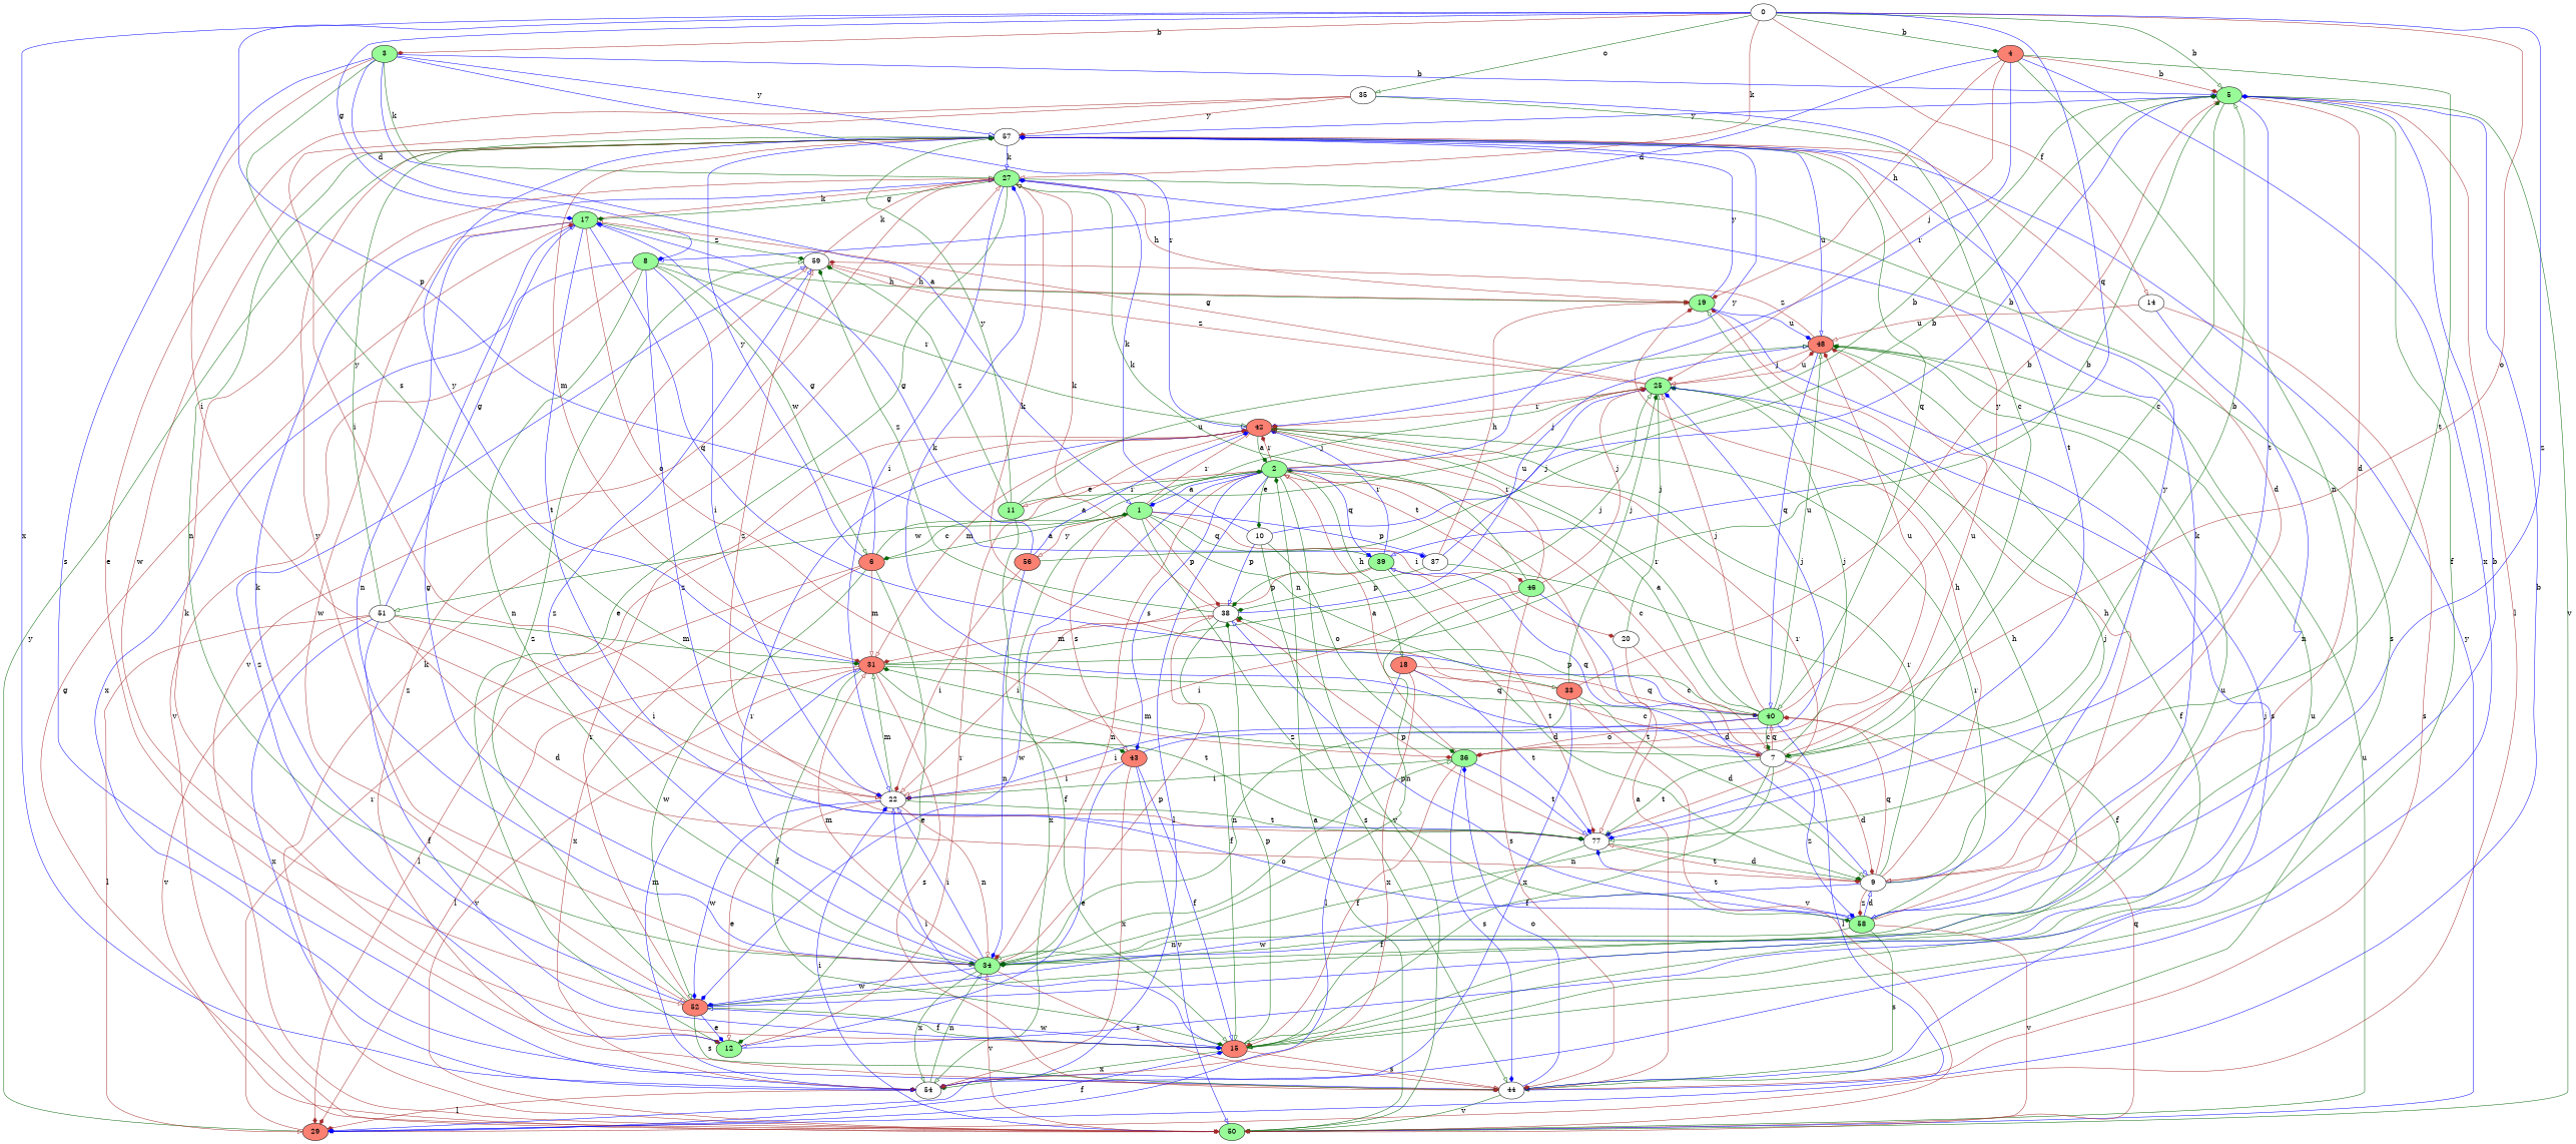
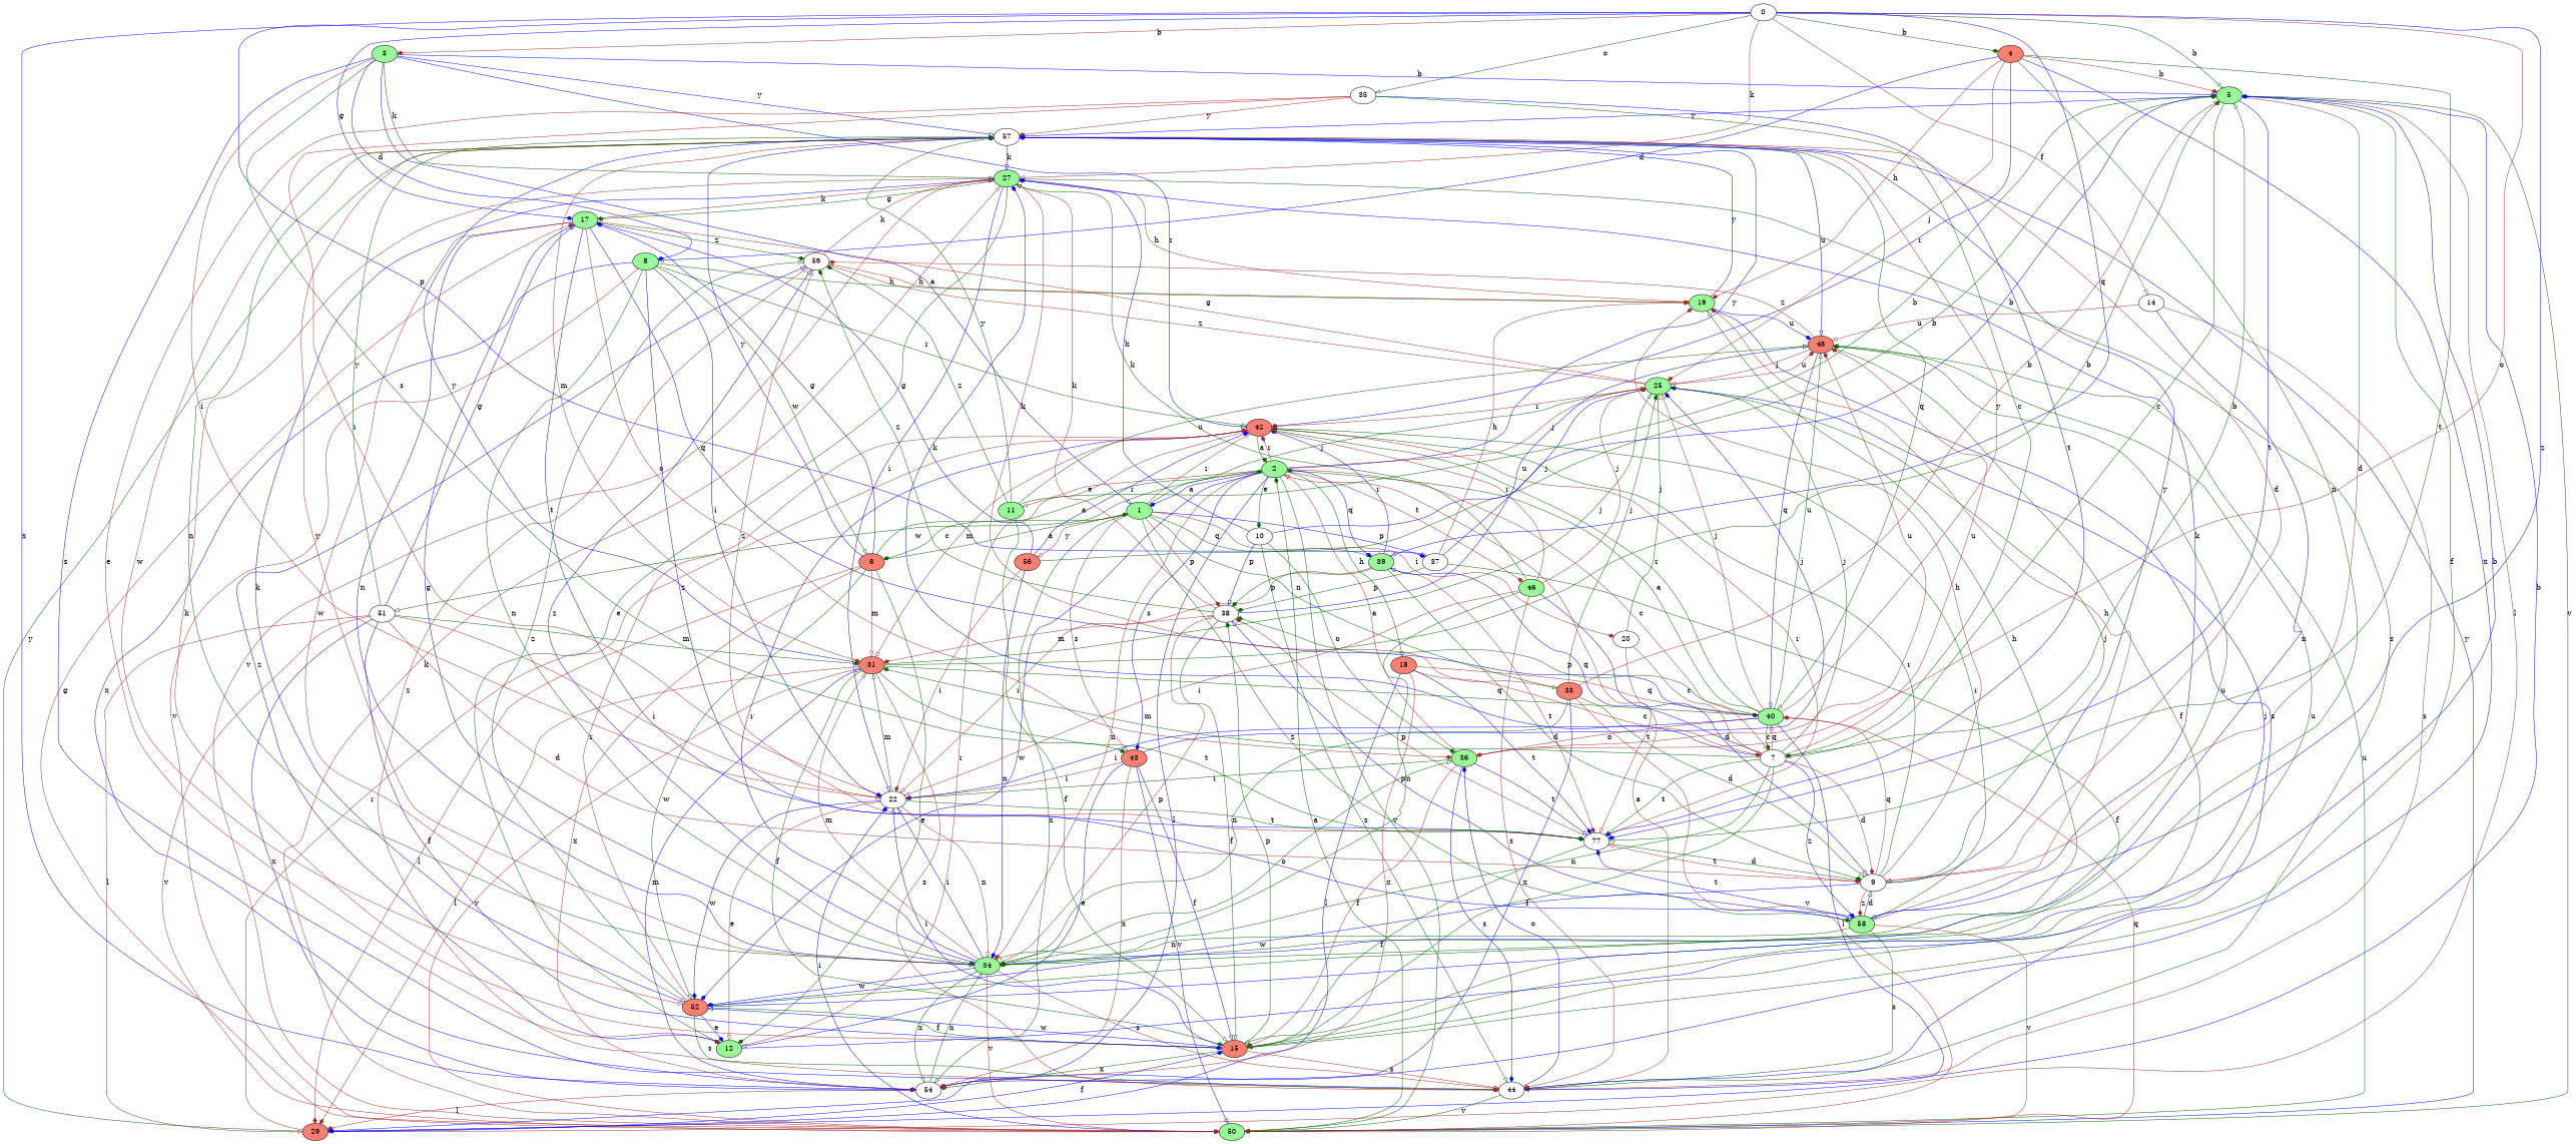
  strict digraph {
    node [fillcolor=palegreen style=filled]
    edge [arrowhead=onormal color=brown]
    0 [fillcolor=white]
    3
    4 [fillcolor=salmon]
    5
    14 [fillcolor=white]
    17
    27
    35 [fillcolor=white]
    36
    37 [fillcolor=white]
    39
    54 [fillcolor=white]
    58
    1
    42 [fillcolor=salmon]
    43 [fillcolor=salmon]
    57 [fillcolor=white]
    8
    22 [fillcolor=white]
    44 [fillcolor=white]
    25
    34
    19
    n24 [fillcolor=white label=77]
    7 [fillcolor=white]
    29 [fillcolor=salmon]
    50
    9 [fillcolor=white]
    15 [fillcolor=salmon]
    48 [fillcolor=salmon]
    52 [fillcolor=salmon]
    40
    59 [fillcolor=white]
    12
    2
    38 [fillcolor=white]
    31 [fillcolor=salmon]
    6 [fillcolor=salmon]
    20 [fillcolor=white]
    33 [fillcolor=salmon]
    56 [fillcolor=salmon]
    10 [fillcolor=white]
    11
    18 [fillcolor=salmon]
    46
    51 [fillcolor=white]
    0 -> 3 [arrowhead=diamond label=b]
    0 -> 4 [arrowhead=diamond color=darkgreen label=b]
    0 -> 5 [color=darkgreen label=b]
    0 -> 14 [label=f]
    0 -> 17 [arrowhead=diamond color=blue label=g]
    0 -> 27 [label=k]
    0 -> 35 [color=darkgreen label=o]
    0 -> 36 [label=o]
    0 -> 37 [color=blue label=p]
    0 -> 39 [color=blue label=q]
    0 -> 54 [color=blue label=x]
    0 -> 58 [color=blue label=z]
    3 -> 5 [color=blue label=b]
    3 -> 27 [color=darkgreen label=k]
    3 -> 1 [color=blue label=a]
    3 -> 42 [color=blue label=r]
    3 -> 43 [arrowhead=diamond color=darkgreen label=s]
    3 -> 57 [color=blue label=y]
    3 -> 8 [arrowhead=diamond color=blue label=d]
    3 -> 22 [label=i]
    3 -> 44 [color=blue label=s]
    4 -> 5 [arrowhead=diamond label=b]
    4 -> 54 [color=blue label=x]
    4 -> 42 [arrowhead=diamond color=blue label=r]
    4 -> 8 [color=blue label=d]
    4 -> 25 [arrowhead=diamond label=j]
    4 -> 34 [arrowhead=diamond color=darkgreen label=n]
    4 -> 19 [arrowhead=diamond label=h]
    4 -> n24 [color=darkgreen label=t]
    5 -> 57 [color=blue label=y]
    5 -> n24 [arrowhead=diamond color=blue label=t]
    5 -> 7 [color=darkgreen label=c]
    5 -> 29 [label=l]
    5 -> 50 [color=darkgreen label=v]
    5 -> 9 [label=d]
    5 -> 15 [color=darkgreen label=f]
    14 -> 44 [label=s]
    14 -> 34 [arrowhead=diamond color=blue label=n]
    14 -> 48 [label=u]
    17 -> 27 [label=k]
    17 -> 36 [arrowhead=diamond label=o]
    17 -> 34 [color=blue label=n]
    17 -> n24 [arrowhead=diamond color=blue label=t]
    17 -> 52 [label=w]
    17 -> 40 [arrowhead=diamond color=blue label=q]
    17 -> 59 [arrowhead=diamond color=darkgreen label=z]
    27 -> 17 [arrowhead=diamond color=darkgreen label=g]
    27 -> 22 [color=blue label=i]
    27 -> 44 [arrowhead=diamond color=darkgreen label=s]
    27 -> 19 [label=h]
    27 -> 50 [label=v]
    27 -> 12 [arrowhead=diamond color=darkgreen label=e]
    35 -> 57 [arrowhead=diamond label=y]
    35 -> 22 [label=i]
    35 -> n24 [arrowhead=diamond color=blue label=t]
    35 -> 7 [arrowhead=diamond color=darkgreen label=c]
    35 -> 12 [arrowhead=diamond label=e]
    36 -> 22 [arrowhead=diamond color=darkgreen label=i]
    36 -> 44 [arrowhead=diamond color=blue label=s]
    36 -> n24 [color=blue label=t]
    36 -> 15 [arrowhead=diamond label=f]
    36 -> 48 [arrowhead=diamond label=u]
    36 -> 2 [label=a]
    37 -> 25 [arrowhead=diamond color=blue label=j]
    37 -> 19 [label=h]
    37 -> 15 [color=darkgreen label=f]
    37 -> 38 [arrowhead=diamond color=darkgreen label=p]
    39 -> 42 [arrowhead=diamond color=blue label=r]
    39 -> 22 [label=i]
    39 -> n24 [arrowhead=diamond label=t]
    39 -> 9 [arrowhead=diamond color=darkgreen label=d]
    39 -> 38 [arrowhead=diamond color=darkgreen label=p]
    54 -> 34 [color=darkgreen label=n]
    54 -> 29 [arrowhead=diamond label=l]
    54 -> 31 [color=blue label=m]
    58 -> 27 [arrowhead=diamond color=blue label=k]
    58 -> 42 [color=darkgreen label=r]
    58 -> 44 [arrowhead=diamond color=darkgreen label=s]
    58 -> 34 [arrowhead=diamond color=darkgreen label=n]
    58 -> 19 [arrowhead=diamond label=h]
    58 -> n24 [arrowhead=diamond color=blue label=t]
    58 -> 50 [label=v]
    58 -> 9 [color=blue label=d]
    58 -> 38 [color=blue label=p]
    1 -> 37 [arrowhead=diamond color=blue label=p]
    1 -> 39 [color=darkgreen label=q]
    1 -> 54 [color=darkgreen label=x]
    1 -> 58 [arrowhead=diamond color=darkgreen label=z]
    1 -> 42 [label=r]
    1 -> 43 [label=s]
    1 -> 25 [color=darkgreen label=j]
    1 -> 38 [arrowhead=diamond label=p]
    1 -> 6 [arrowhead=diamond color=darkgreen label=c]
    1 -> 20 [arrowhead=diamond label=i]
    1 -> 33 [color=darkgreen label=n]
    1 -> 56 [label=y]
    42 -> 2 [arrowhead=diamond color=darkgreen label=a]
    42 -> 31 [label=m]
    43 -> 54 [arrowhead=diamond label=x]
    43 -> 22 [arrowhead=diamond label=i]
    43 -> 25 [arrowhead=diamond color=blue label=j]
    43 -> 50 [color=blue label=v]
    43 -> 15 [color=blue label=f]
    43 -> 12 [color=blue label=e]
    57 -> 27 [color=blue label=k]
    57 -> 34 [color=darkgreen label=n]
    57 -> 9 [label=d]
    57 -> 48 [color=blue label=u]
    57 -> 52 [label=w]
    57 -> 40 [color=darkgreen label=q]
    57 -> 31 [arrowhead=diamond label=m]
    8 -> 54 [arrowhead=diamond color=blue label=x]
    8 -> 58 [color=blue label=z]
    8 -> 42 [color=darkgreen label=r]
    8 -> 22 [arrowhead=diamond color=blue label=i]
    8 -> 34 [arrowhead=diamond color=darkgreen label=n]
    8 -> 19 [color=darkgreen label=h]
    8 -> 50 [arrowhead=diamond label=v]
    8 -> 6 [color=darkgreen label=w]
    22 -> 34 [label=n]
    22 -> n24 [color=darkgreen label=t]
    22 -> 52 [arrowhead=diamond color=blue label=w]
    22 -> 12 [label=e]
    22 -> 31 [color=darkgreen label=m]
    44 -> 5 [arrowhead=diamond color=blue label=b]
    44 -> 36 [arrowhead=diamond color=blue label=o]
    44 -> 50 [arrowhead=diamond color=darkgreen label=v]
    44 -> 59 [label=z]
    44 -> 2 [label=a]
    25 -> 17 [label=g]
    25 -> 42 [arrowhead=diamond label=r]
    25 -> 48 [arrowhead=diamond label=u]
    25 -> 59 [label=z]
    34 -> 17 [color=blue label=g]
    34 -> 36 [color=darkgreen label=o]
    34 -> 54 [color=darkgreen label=x]
    34 -> 42 [arrowhead=diamond color=blue label=r]
    34 -> 57 [label=y]
    34 -> 22 [color=blue label=i]
    34 -> 44 [label=s]
    34 -> 19 [color=darkgreen label=h]
-   50 -> 34 [label=v]
+   34 -> 50 [label=v]
    34 -> 52 [arrowhead=diamond color=blue label=w]
    34 -> 59 [color=blue label=z]
    34 -> 38 [label=p]
    34 -> 31 [label=m]
    19 -> 57 [arrowhead=diamond color=blue label=y]
    19 -> 44 [color=blue label=s]
    19 -> 48 [arrowhead=diamond color=blue label=u]
    n24 -> 42 [arrowhead=diamond label=r]
    n24 -> 9 [arrowhead=diamond color=darkgreen label=d]
    n24 -> 15 [color=darkgreen label=f]
    n24 -> 59 [label=z]
    n24 -> 38 [arrowhead=diamond label=p]
    7 -> 5 [color=darkgreen label=b]
    7 -> 27 [arrowhead=diamond color=blue label=k]
    7 -> 39 [color=blue label=q]
    7 -> 58 [arrowhead=diamond color=blue label=z]
    7 -> 25 [arrowhead=diamond color=darkgreen label=j]
    7 -> 34 [color=darkgreen label=n]
    7 -> n24 [color=darkgreen label=t]
    7 -> 9 [arrowhead=diamond label=d]
    7 -> 15 [color=darkgreen label=f]
    7 -> 48 [arrowhead=diamond label=u]
    7 -> 40 [label=q]
    7 -> 31 [arrowhead=diamond color=darkgreen label=m]
    29 -> 42 [label=r]
    29 -> 57 [color=darkgreen label=y]
    29 -> 15 [arrowhead=diamond color=blue label=f]
    50 -> 17 [arrowhead=diamond label=g]
    50 -> 27 [label=k]
    50 -> 57 [arrowhead=diamond color=blue label=y]
    50 -> 22 [arrowhead=diamond color=blue label=i]
    50 -> 48 [arrowhead=diamond color=darkgreen label=u]
    50 -> 40 [arrowhead=diamond label=q]
    50 -> 2 [arrowhead=diamond color=darkgreen label=a]
    9 -> 58 [arrowhead=diamond label=z]
    9 -> 42 [color=darkgreen label=r]
    9 -> 57 [arrowhead=diamond color=blue label=y]
    9 -> 25 [color=darkgreen label=j]
    9 -> 19 [arrowhead=diamond label=h]
    9 -> n24 [label=t]
    9 -> 52 [color=blue label=w]
    9 -> 40 [label=q]
    15 -> 27 [label=k]
    15 -> 54 [arrowhead=diamond color=darkgreen label=x]
    15 -> 22 [color=blue label=i]
    15 -> 44 [label=s]
    15 -> 48 [color=darkgreen label=u]
    15 -> 52 [color=blue label=w]
    15 -> 38 [arrowhead=diamond color=darkgreen label=p]
    48 -> 25 [label=j]
    48 -> 15 [color=darkgreen label=f]
    48 -> 40 [color=blue label=q]
    48 -> 59 [arrowhead=diamond label=z]
    52 -> 27 [color=blue label=k]
    52 -> 42 [arrowhead=diamond label=r]
    52 -> 44 [arrowhead=diamond color=darkgreen label=s]
    52 -> 25 [color=blue label=j]
    52 -> 15 [arrowhead=diamond color=darkgreen label=f]
    52 -> 48 [arrowhead=diamond color=darkgreen label=u]
    52 -> 59 [color=darkgreen label=z]
    52 -> 12 [arrowhead=diamond color=blue label=e]
    40 -> 36 [arrowhead=diamond label=o]
    40 -> 42 [color=darkgreen label=r]
    40 -> 57 [label=y]
    40 -> 22 [color=blue label=i]
    40 -> 25 [label=j]
    40 -> 7 [arrowhead=diamond color=darkgreen label=c]
    40 -> 29 [color=blue label=l]
    40 -> 48 [color=darkgreen label=u]
    40 -> 2 [arrowhead=diamond color=darkgreen label=a]
    40 -> 38 [arrowhead=diamond color=darkgreen label=p]
    59 -> 27 [label=k]
    59 -> 19 [arrowhead=diamond label=h]
    12 -> 5 [arrowhead=diamond color=blue label=b]
    12 -> 42 [label=r]
    12 -> 59 [color=blue label=z]
    2 -> 39 [arrowhead=diamond color=blue label=q]
    2 -> 1 [arrowhead=diamond color=blue label=a]
    2 -> 42 [arrowhead=diamond label=r]
    2 -> 43 [arrowhead=diamond color=blue label=s]
    2 -> 57 [arrowhead=diamond color=blue label=y]
    2 -> 25 [label=j]
    2 -> 34 [arrowhead=diamond label=n]
    2 -> 7 [label=c]
    2 -> 29 [arrowhead=diamond color=blue label=l]
    2 -> 50 [color=darkgreen label=v]
    2 -> 52 [arrowhead=diamond color=blue label=w]
    2 -> 10 [arrowhead=diamond color=darkgreen label=e]
    2 -> 11 [label=e]
    2 -> 18 [color=darkgreen label=h]
    2 -> 46 [arrowhead=diamond label=t]
    2 -> 51 [color=darkgreen label=w]
    38 -> 27 [label=k]
    38 -> 15 [color=darkgreen label=f]
    38 -> 48 [color=blue label=u]
    38 -> 59 [arrowhead=diamond color=darkgreen label=z]
    38 -> 31 [arrowhead=diamond label=m]
    31 -> 5 [arrowhead=diamond color=darkgreen label=b]
    31 -> 57 [color=blue label=y]
    31 -> 44 [arrowhead=diamond label=s]
    31 -> 25 [color=darkgreen label=j]
    31 -> n24 [arrowhead=diamond color=darkgreen label=t]
    31 -> 29 [arrowhead=diamond label=l]
    31 -> 50 [label=v]
    31 -> 15 [arrowhead=diamond color=darkgreen label=f]
    31 -> 40 [color=darkgreen label=q]
    6 -> 17 [color=blue label=g]
    6 -> 54 [arrowhead=diamond label=x]
    6 -> 1 [arrowhead=diamond color=darkgreen label=a]
    6 -> 57 [color=blue label=y]
    6 -> 29 [arrowhead=diamond label=l]
    6 -> 52 [color=darkgreen label=w]
    6 -> 12 [arrowhead=diamond color=darkgreen label=e]
    6 -> 2 [arrowhead=diamond color=darkgreen label=a]
    6 -> 31 [label=m]
    20 -> 25 [color=darkgreen label=j]
    20 -> n24 [label=t]
    20 -> 7 [label=c]
    33 -> 5 [label=b]
    33 -> 27 [label=k]
    33 -> 54 [arrowhead=diamond color=blue label=x]
    33 -> 25 [arrowhead=diamond color=darkgreen label=j]
    33 -> 34 [color=darkgreen label=n]
    33 -> 50 [arrowhead=diamond label=v]
    33 -> 9 [color=darkgreen label=d]
    56 -> 5 [arrowhead=diamond color=darkgreen label=b]
    56 -> 17 [arrowhead=diamond color=blue label=g]
    56 -> 42 [arrowhead=diamond color=blue label=r]
    56 -> 22 [arrowhead=diamond label=i]
    56 -> 34 [arrowhead=diamond color=blue label=n]
    10 -> 5 [arrowhead=diamond color=blue label=b]
    10 -> 27 [arrowhead=diamond color=blue label=k]
    10 -> 36 [arrowhead=diamond color=darkgreen label=o]
    10 -> 44 [color=darkgreen label=s]
    10 -> 38 [color=blue label=p]
    11 -> 5 [arrowhead=diamond color=darkgreen label=b]
    11 -> 57 [arrowhead=diamond color=darkgreen label=y]
    11 -> 15 [color=darkgreen label=f]
    11 -> 48 [color=darkgreen label=u]
    11 -> 59 [arrowhead=diamond color=darkgreen label=z]
    18 -> 54 [arrowhead=diamond label=x]
    18 -> n24 [arrowhead=diamond color=blue label=t]
    18 -> 7 [arrowhead=diamond label=c]
    18 -> 29 [arrowhead=diamond color=blue label=l]
    18 -> 40 [label=q]
    46 -> 27 [color=darkgreen label=k]
    46 -> 42 [label=r]
    46 -> 22 [label=i]
    46 -> 44 [arrowhead=diamond label=s]
    46 -> 25 [arrowhead=diamond label=j]
    46 -> 34 [color=darkgreen label=n]
    46 -> 9 [color=blue label=d]
    51 -> 17 [color=blue label=g]
    51 -> 54 [color=blue label=x]
    51 -> 57 [color=darkgreen label=y]
    51 -> 22 [label=i]
    51 -> 29 [label=l]
    51 -> 50 [arrowhead=diamond label=v]
    51 -> 9 [arrowhead=diamond label=d]
    51 -> 15 [arrowhead=diamond color=blue label=f]
    51 -> 31 [arrowhead=diamond color=darkgreen label=m]
  }
